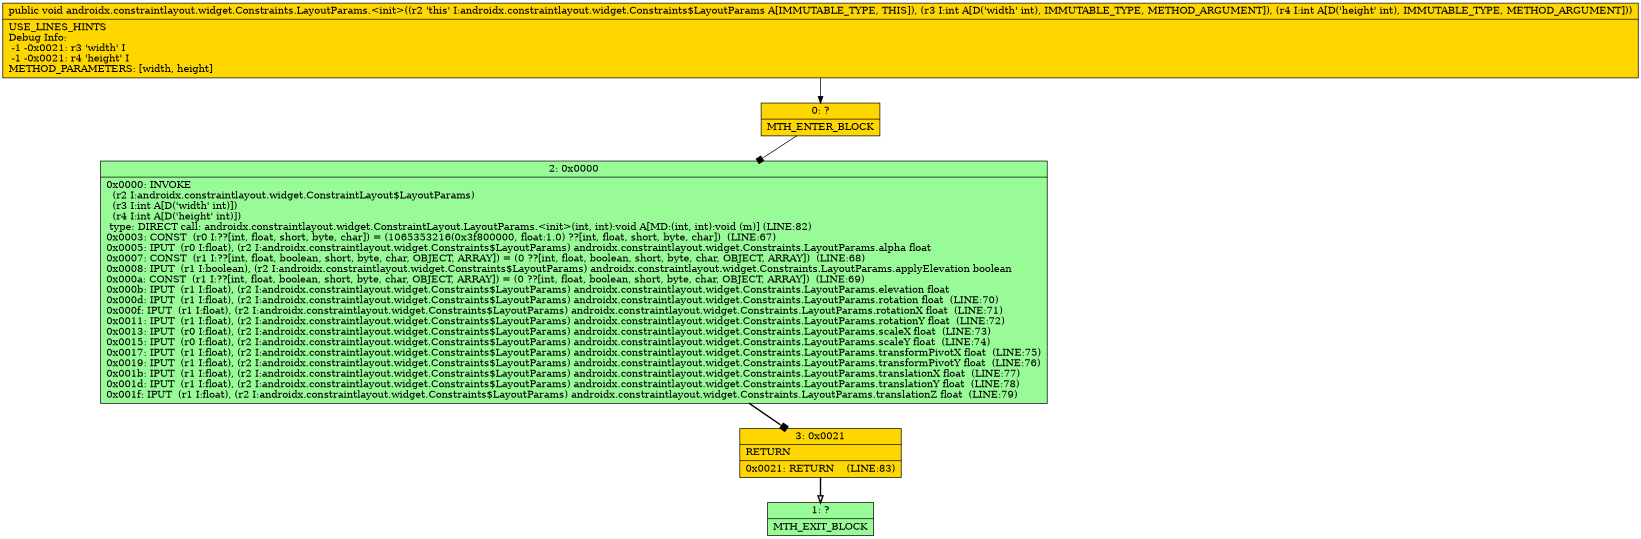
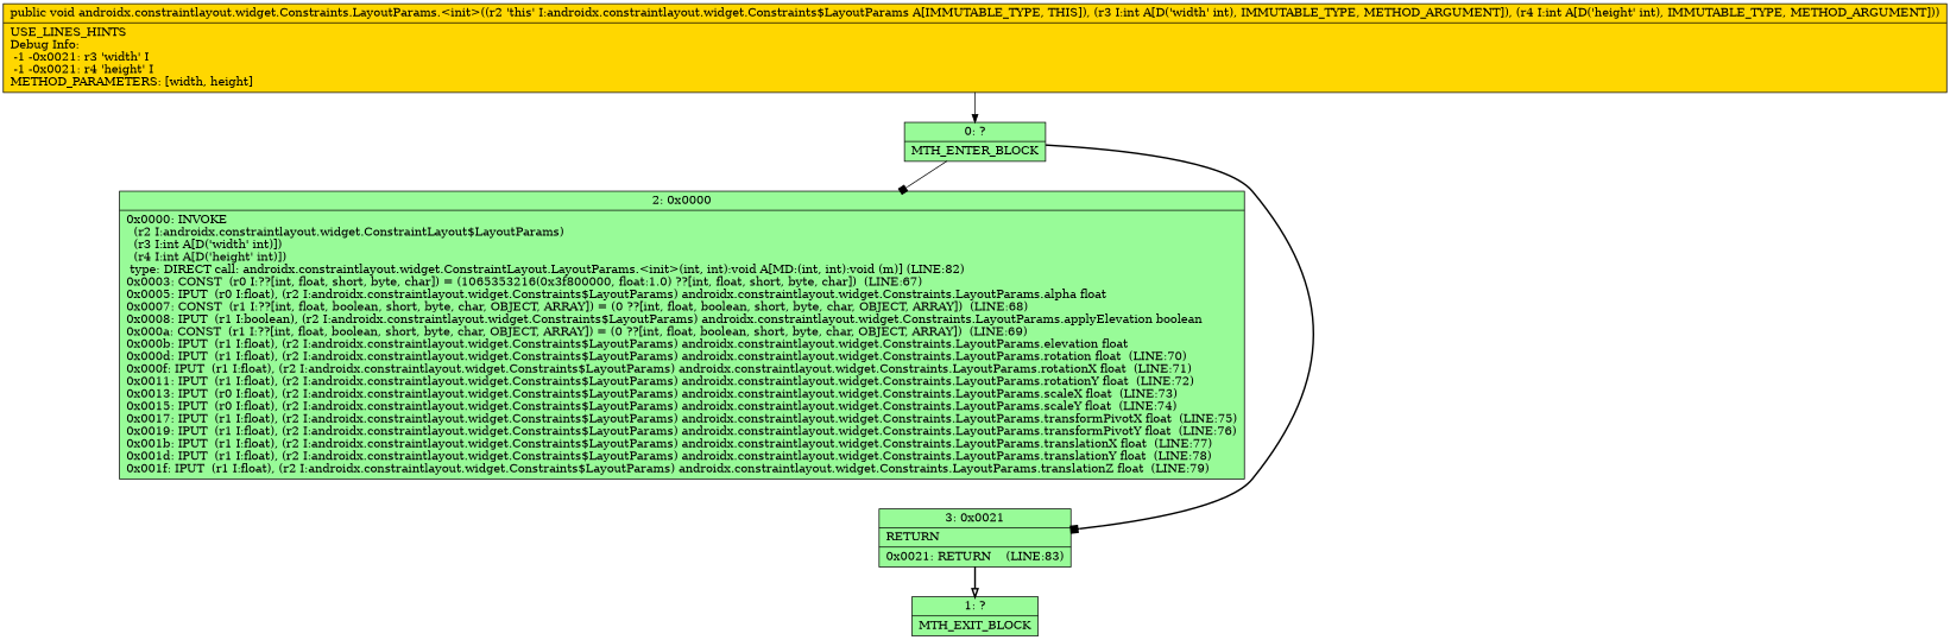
  digraph {
    node [fillcolor=palegreen shape=record style=filled]
    edge [arrowhead=box style=solid]
-   n1 [fillcolor=gold label="{0\:\ ?|MTH_ENTER_BLOCK\l}"]
+   n1 [label="{0\:\ ?|MTH_ENTER_BLOCK\l}"]
    n2 [label="{2\:\ 0x0000|0x0000: INVOKE  \l  (r2 I:androidx.constraintlayout.widget.ConstraintLayout$LayoutParams)\l  (r3 I:int A[D('width' int)])\l  (r4 I:int A[D('height' int)])\l type: DIRECT call: androidx.constraintlayout.widget.ConstraintLayout.LayoutParams.\<init\>(int, int):void A[MD:(int, int):void (m)] (LINE:82)\l0x0003: CONST  (r0 I:??[int, float, short, byte, char]) = (1065353216(0x3f800000, float:1.0) ??[int, float, short, byte, char])  (LINE:67)\l0x0005: IPUT  (r0 I:float), (r2 I:androidx.constraintlayout.widget.Constraints$LayoutParams) androidx.constraintlayout.widget.Constraints.LayoutParams.alpha float \l0x0007: CONST  (r1 I:??[int, float, boolean, short, byte, char, OBJECT, ARRAY]) = (0 ??[int, float, boolean, short, byte, char, OBJECT, ARRAY])  (LINE:68)\l0x0008: IPUT  (r1 I:boolean), (r2 I:androidx.constraintlayout.widget.Constraints$LayoutParams) androidx.constraintlayout.widget.Constraints.LayoutParams.applyElevation boolean \l0x000a: CONST  (r1 I:??[int, float, boolean, short, byte, char, OBJECT, ARRAY]) = (0 ??[int, float, boolean, short, byte, char, OBJECT, ARRAY])  (LINE:69)\l0x000b: IPUT  (r1 I:float), (r2 I:androidx.constraintlayout.widget.Constraints$LayoutParams) androidx.constraintlayout.widget.Constraints.LayoutParams.elevation float \l0x000d: IPUT  (r1 I:float), (r2 I:androidx.constraintlayout.widget.Constraints$LayoutParams) androidx.constraintlayout.widget.Constraints.LayoutParams.rotation float  (LINE:70)\l0x000f: IPUT  (r1 I:float), (r2 I:androidx.constraintlayout.widget.Constraints$LayoutParams) androidx.constraintlayout.widget.Constraints.LayoutParams.rotationX float  (LINE:71)\l0x0011: IPUT  (r1 I:float), (r2 I:androidx.constraintlayout.widget.Constraints$LayoutParams) androidx.constraintlayout.widget.Constraints.LayoutParams.rotationY float  (LINE:72)\l0x0013: IPUT  (r0 I:float), (r2 I:androidx.constraintlayout.widget.Constraints$LayoutParams) androidx.constraintlayout.widget.Constraints.LayoutParams.scaleX float  (LINE:73)\l0x0015: IPUT  (r0 I:float), (r2 I:androidx.constraintlayout.widget.Constraints$LayoutParams) androidx.constraintlayout.widget.Constraints.LayoutParams.scaleY float  (LINE:74)\l0x0017: IPUT  (r1 I:float), (r2 I:androidx.constraintlayout.widget.Constraints$LayoutParams) androidx.constraintlayout.widget.Constraints.LayoutParams.transformPivotX float  (LINE:75)\l0x0019: IPUT  (r1 I:float), (r2 I:androidx.constraintlayout.widget.Constraints$LayoutParams) androidx.constraintlayout.widget.Constraints.LayoutParams.transformPivotY float  (LINE:76)\l0x001b: IPUT  (r1 I:float), (r2 I:androidx.constraintlayout.widget.Constraints$LayoutParams) androidx.constraintlayout.widget.Constraints.LayoutParams.translationX float  (LINE:77)\l0x001d: IPUT  (r1 I:float), (r2 I:androidx.constraintlayout.widget.Constraints$LayoutParams) androidx.constraintlayout.widget.Constraints.LayoutParams.translationY float  (LINE:78)\l0x001f: IPUT  (r1 I:float), (r2 I:androidx.constraintlayout.widget.Constraints$LayoutParams) androidx.constraintlayout.widget.Constraints.LayoutParams.translationZ float  (LINE:79)\l}"]
-   n3 [fillcolor=gold label="{3\:\ 0x0021|RETURN\l|0x0021: RETURN    (LINE:83)\l}"]
+   n3 [label="{3\:\ 0x0021|RETURN\l|0x0021: RETURN    (LINE:83)\l}"]
    n4 [label="{1\:\ ?|MTH_EXIT_BLOCK\l}"]
    n5 [fillcolor=gold label="{public void androidx.constraintlayout.widget.Constraints.LayoutParams.\<init\>((r2 'this' I:androidx.constraintlayout.widget.Constraints$LayoutParams A[IMMUTABLE_TYPE, THIS]), (r3 I:int A[D('width' int), IMMUTABLE_TYPE, METHOD_ARGUMENT]), (r4 I:int A[D('height' int), IMMUTABLE_TYPE, METHOD_ARGUMENT]))  | USE_LINES_HINTS\lDebug Info:\l  \-1 \-0x0021: r3 'width' I\l  \-1 \-0x0021: r4 'height' I\lMETHOD_PARAMETERS: [width, height]\l}"]
    n1 -> n2
-   n2 -> n3 [style=bold]
+   n1 -> n3 [style=bold]
    n3 -> n4 [arrowhead=onormal style=bold]
    n5 -> n1 [arrowhead=normal]
  }
